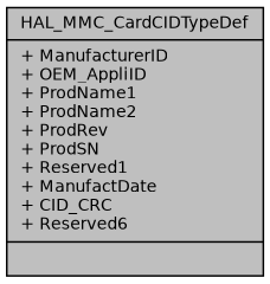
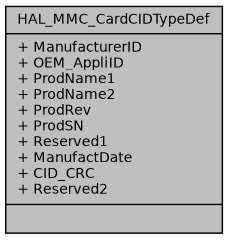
  digraph {
-   n1 [color=black fillcolor=grey75 fontcolor=black fontname=Helvetica fontsize=10 height=0.2 label="{HAL_MMC_CardCIDTypeDef\n|+ ManufacturerID\l+ OEM_AppliID\l+ ProdName1\l+ ProdName2\l+ ProdRev\l+ ProdSN\l+ Reserved1\l+ ManufactDate\l+ CID_CRC\l+ Reserved6\l|}" shape=record style=filled width=0.4]
+   n1 [color=black fillcolor=grey75 fontcolor=black fontname=Helvetica fontsize=10 height=0.2 label="{HAL_MMC_CardCIDTypeDef\n|+ ManufacturerID\l+ OEM_AppliID\l+ ProdName1\l+ ProdName2\l+ ProdRev\l+ ProdSN\l+ Reserved1\l+ ManufactDate\l+ CID_CRC\l+ Reserved2\l|}" shape=record style=filled width=0.4]
  }
